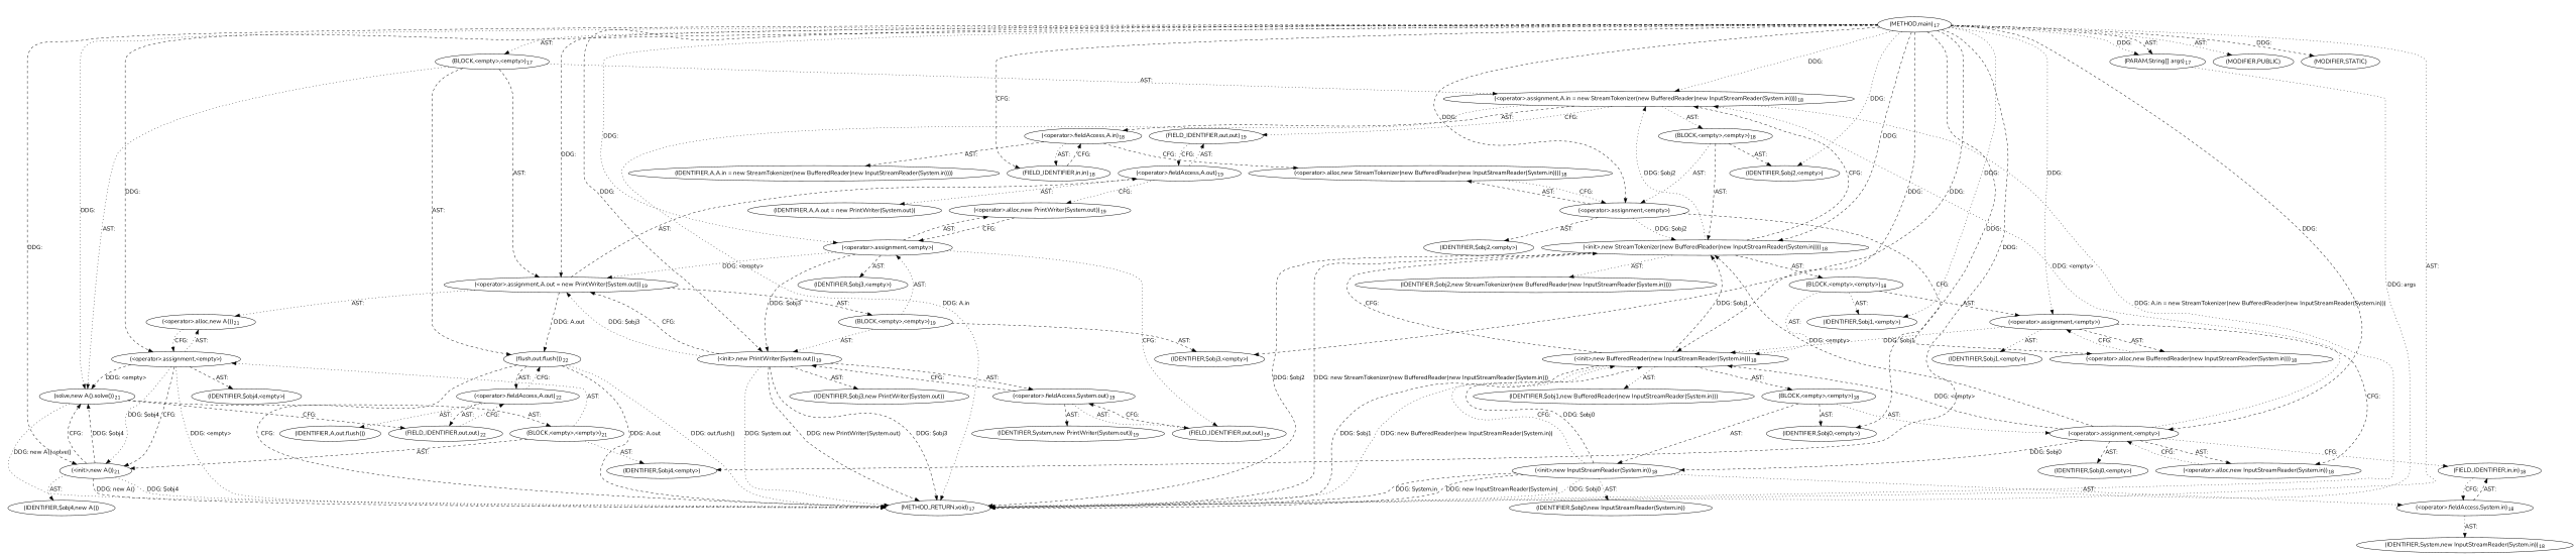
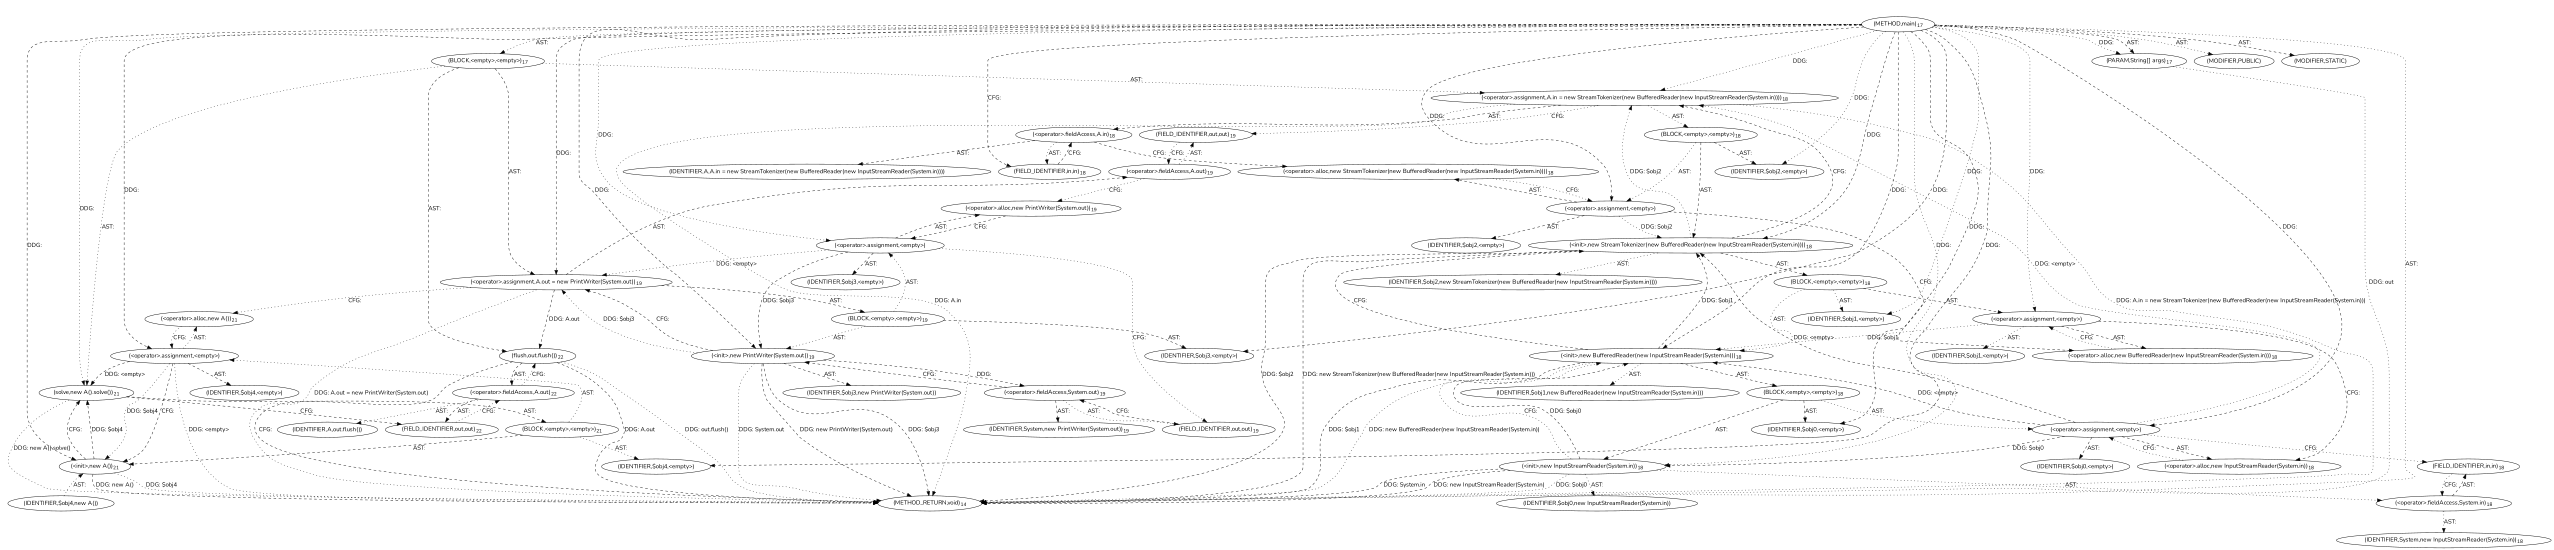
  digraph {
    fontname=Nunito
    node [fontname=Nunito]
    edge [fontname=Nunito style=dashed]
    n1 [label=<(METHOD,main)<SUB>17</SUB>>]
    n2 [label=<(PARAM,String[] args)<SUB>17</SUB>>]
    n3 [label=<(BLOCK,&lt;empty&gt;,&lt;empty&gt;)<SUB>17</SUB>>]
    n4 [label=<(&lt;operator&gt;.assignment,A.in = new StreamTokenizer(new BufferedReader(new InputStreamReader(System.in))))<SUB>18</SUB>>]
    n5 [label=<(FIELD_IDENTIFIER,in,in)<SUB>18</SUB>>]
    n6 [label=<(&lt;operator&gt;.assignment,&lt;empty&gt;)>]
    n7 [label=<(&lt;init&gt;,new StreamTokenizer(new BufferedReader(new InputStreamReader(System.in))))<SUB>18</SUB>>]
    n8 [label=<(&lt;operator&gt;.assignment,&lt;empty&gt;)>]
    n9 [label=<(&lt;init&gt;,new BufferedReader(new InputStreamReader(System.in)))<SUB>18</SUB>>]
    n10 [label=<(&lt;operator&gt;.assignment,&lt;empty&gt;)>]
    n11 [label=<(&lt;init&gt;,new InputStreamReader(System.in))<SUB>18</SUB>>]
    n12 [label=<(IDENTIFIER,$obj0,&lt;empty&gt;)>]
    n13 [label=<(IDENTIFIER,$obj1,&lt;empty&gt;)>]
    n14 [label=<(IDENTIFIER,$obj2,&lt;empty&gt;)>]
    n15 [label=<(&lt;operator&gt;.assignment,A.out = new PrintWriter(System.out))<SUB>19</SUB>>]
    n16 [label=<(&lt;operator&gt;.assignment,&lt;empty&gt;)>]
    n17 [label=<(&lt;init&gt;,new PrintWriter(System.out))<SUB>19</SUB>>]
    n18 [label=<(IDENTIFIER,$obj3,&lt;empty&gt;)>]
    n19 [label=<(solve,new A().solve())<SUB>21</SUB>>]
    n20 [label=<(&lt;operator&gt;.assignment,&lt;empty&gt;)>]
    n21 [label=<(&lt;init&gt;,new A())<SUB>21</SUB>>]
    n22 [label=<(IDENTIFIER,$obj4,&lt;empty&gt;)>]
    n23 [label=<(MODIFIER,PUBLIC)>]
    n24 [label=<(MODIFIER,STATIC)>]
-   n25 [label=<(METHOD_RETURN,void)<SUB>17</SUB>>]
+   n25 [label=<(METHOD_RETURN,void)<SUB>14</SUB>>]
    n26 [label=<(flush,out.flush())<SUB>22</SUB>>]
    n27 [label=<(&lt;operator&gt;.fieldAccess,A.in)<SUB>18</SUB>>]
    n28 [label=<(BLOCK,&lt;empty&gt;,&lt;empty&gt;)<SUB>18</SUB>>]
    n29 [label=<(FIELD_IDENTIFIER,out,out)<SUB>19</SUB>>]
    n30 [label=<(&lt;operator&gt;.alloc,new StreamTokenizer(new BufferedReader(new InputStreamReader(System.in))))<SUB>18</SUB>>]
    n31 [label=<(IDENTIFIER,$obj2,&lt;empty&gt;)>]
    n32 [label=<(&lt;operator&gt;.alloc,new BufferedReader(new InputStreamReader(System.in)))<SUB>18</SUB>>]
    n33 [label=<(IDENTIFIER,$obj2,new StreamTokenizer(new BufferedReader(new InputStreamReader(System.in))))>]
    n34 [label=<(BLOCK,&lt;empty&gt;,&lt;empty&gt;)<SUB>18</SUB>>]
    n35 [label=<(IDENTIFIER,$obj1,&lt;empty&gt;)>]
    n36 [label=<(&lt;operator&gt;.alloc,new InputStreamReader(System.in))<SUB>18</SUB>>]
    n37 [label=<(IDENTIFIER,$obj1,new BufferedReader(new InputStreamReader(System.in)))>]
    n38 [label=<(BLOCK,&lt;empty&gt;,&lt;empty&gt;)<SUB>18</SUB>>]
    n39 [label=<(IDENTIFIER,$obj0,&lt;empty&gt;)>]
    n40 [label=<(FIELD_IDENTIFIER,in,in)<SUB>18</SUB>>]
    n41 [label=<(IDENTIFIER,$obj0,new InputStreamReader(System.in))>]
    n42 [label=<(&lt;operator&gt;.fieldAccess,System.in)<SUB>18</SUB>>]
    n43 [label=<(&lt;operator&gt;.fieldAccess,A.out)<SUB>19</SUB>>]
    n44 [label=<(BLOCK,&lt;empty&gt;,&lt;empty&gt;)<SUB>19</SUB>>]
    n45 [label=<(&lt;operator&gt;.alloc,new A())<SUB>21</SUB>>]
    n46 [label=<(&lt;operator&gt;.alloc,new PrintWriter(System.out))<SUB>19</SUB>>]
    n47 [label=<(IDENTIFIER,$obj3,&lt;empty&gt;)>]
    n48 [label=<(FIELD_IDENTIFIER,out,out)<SUB>19</SUB>>]
    n49 [label=<(IDENTIFIER,$obj3,new PrintWriter(System.out))>]
    n50 [label=<(&lt;operator&gt;.fieldAccess,System.out)<SUB>19</SUB>>]
    n51 [label=<(BLOCK,&lt;empty&gt;,&lt;empty&gt;)<SUB>21</SUB>>]
    n52 [label=<(FIELD_IDENTIFIER,out,out)<SUB>22</SUB>>]
    n53 [label=<(IDENTIFIER,$obj4,&lt;empty&gt;)>]
    n54 [label=<(IDENTIFIER,$obj4,new A())>]
    n55 [label=<(&lt;operator&gt;.fieldAccess,A.out)<SUB>22</SUB>>]
    n56 [label=<(IDENTIFIER,A,A.in = new StreamTokenizer(new BufferedReader(new InputStreamReader(System.in))))>]
    n57 [label=<(IDENTIFIER,System,new InputStreamReader(System.in))<SUB>18</SUB>>]
-   n58 [label=<(IDENTIFIER,A,A.out = new PrintWriter(System.out))>]
    n59 [label=<(IDENTIFIER,System,new PrintWriter(System.out))<SUB>19</SUB>>]
    n60 [label=<(IDENTIFIER,A,out.flush())>]
    n1 -> n2 [label="AST: "]
    n1 -> n2 [label="DDG: " style=dotted]
    n1 -> n3 [label="AST: " style=dotted]
    n1 -> n4 [label="DDG: " style=dotted]
    n1 -> n5 [label="CFG: "]
    n1 -> n6 [label="DDG: "]
    n1 -> n7 [label="DDG: "]
    n1 -> n8 [label="DDG: " style=dotted]
    n1 -> n9 [label="DDG: "]
    n1 -> n10 [label="DDG: "]
+   n1 -> n11 [label="DDG: " style=dotted]
    n1 -> n12 [label="DDG: "]
    n1 -> n13 [label="DDG: " style=dotted]
    n1 -> n14 [label="DDG: " style=dotted]
    n1 -> n15 [label="DDG: "]
    n1 -> n16 [label="DDG: " style=dotted]
    n1 -> n17 [label="DDG: "]
    n1 -> n18 [label="DDG: "]
    n1 -> n19 [label="DDG: " style=dotted]
    n1 -> n20 [label="DDG: "]
    n1 -> n21 [label="DDG: "]
    n1 -> n22 [label="DDG: "]
    n1 -> n23 [label="AST: " style=dotted]
-   n1 -> n24 [label="DDG: "]
+   n1 -> n24 [label="AST: "]
    n1 -> n25 [label="AST: " style=dotted]
-   n2 -> n25 [label="DDG: args" style=dotted]
+   n2 -> n25 [label="DDG: out" style=dotted]
    n3 -> n4 [label="AST: " style=dotted]
    n3 -> n15 [label="AST: "]
    n3 -> n19 [label="AST: " style=dotted]
    n3 -> n26 [label="AST: "]
    n4 -> n25 [label="DDG: A.in" style=dotted]
    n4 -> n25 [label="DDG: A.in = new StreamTokenizer(new BufferedReader(new InputStreamReader(System.in)))" style=dotted]
    n4 -> n27 [label="AST: "]
    n4 -> n28 [label="AST: " style=dotted]
    n4 -> n29 [label="CFG: " style=dotted]
    n5 -> n27 [label="CFG: "]
    n6 -> n7 [label="DDG: $obj2" style=dotted]
    n6 -> n30 [label="AST: "]
    n6 -> n31 [label="AST: "]
    n6 -> n32 [label="CFG: "]
    n7 -> n4 [label="CFG: "]
    n7 -> n4 [label="DDG: $obj2" style=dotted]
    n7 -> n25 [label="DDG: $obj2"]
    n7 -> n25 [label="DDG: new StreamTokenizer(new BufferedReader(new InputStreamReader(System.in)))"]
    n7 -> n33 [label="AST: " style=dotted]
    n7 -> n34 [label="AST: "]
    n8 -> n9 [label="DDG: $obj1" style=dotted]
    n8 -> n32 [label="AST: "]
    n8 -> n35 [label="AST: " style=dotted]
    n8 -> n36 [label="CFG: "]
    n9 -> n7 [label="CFG: "]
    n9 -> n7 [label="DDG: $obj1"]
    n9 -> n25 [label="DDG: $obj1"]
    n9 -> n25 [label="DDG: new BufferedReader(new InputStreamReader(System.in))" style=dotted]
    n9 -> n37 [label="AST: " style=dotted]
    n9 -> n38 [label="AST: "]
    n10 -> n4 [label="DDG: &lt;empty&gt;" style=dotted]
    n10 -> n7 [label="DDG: &lt;empty&gt;"]
    n10 -> n9 [label="DDG: &lt;empty&gt;"]
    n10 -> n11 [label="DDG: $obj0"]
    n10 -> n36 [label="AST: "]
    n10 -> n39 [label="AST: "]
    n10 -> n40 [label="CFG: " style=dotted]
    n11 -> n9 [label="CFG: " style=dotted]
    n11 -> n9 [label="DDG: $obj0"]
    n11 -> n25 [label="DDG: $obj0" style=dotted]
    n11 -> n25 [label="DDG: System.in"]
    n11 -> n25 [label="DDG: new InputStreamReader(System.in)"]
    n11 -> n41 [label="AST: " style=dotted]
    n11 -> n42 [label="AST: " style=dotted]
+   n15 -> n25 [label="DDG: A.out = new PrintWriter(System.out)" style=dotted]
    n15 -> n26 [label="DDG: A.out"]
    n15 -> n43 [label="AST: "]
    n15 -> n44 [label="AST: "]
-   n15 -> n45 [label="AST: " style=dotted]
+   n15 -> n45 [label="CFG: " style=dotted]
    n16 -> n15 [label="DDG: &lt;empty&gt;" style=dotted]
    n16 -> n17 [label="DDG: $obj3"]
    n16 -> n46 [label="AST: "]
    n16 -> n47 [label="AST: "]
    n16 -> n48 [label="CFG: " style=dotted]
    n17 -> n15 [label="CFG: "]
    n17 -> n15 [label="DDG: $obj3" style=dotted]
    n17 -> n25 [label="DDG: $obj3"]
    n17 -> n25 [label="DDG: System.out" style=dotted]
    n17 -> n25 [label="DDG: new PrintWriter(System.out)"]
    n17 -> n49 [label="AST: "]
-   n17 -> n50 [label="AST: "]
+   n17 -> n50 [label="DDG: "]
    n19 -> n25 [label="DDG: new A().solve()" style=dotted]
    n19 -> n51 [label="AST: "]
    n19 -> n52 [label="CFG: "]
    n20 -> n19 [label="DDG: &lt;empty&gt;"]
    n20 -> n21 [label="CFG: "]
    n20 -> n21 [label="DDG: $obj4" style=dotted]
    n20 -> n25 [label="DDG: &lt;empty&gt;" style=dotted]
    n20 -> n45 [label="AST: " style=dotted]
    n20 -> n53 [label="AST: "]
    n21 -> n19 [label="CFG: "]
    n21 -> n19 [label="DDG: $obj4"]
    n21 -> n25 [label="DDG: $obj4" style=dotted]
    n21 -> n25 [label="DDG: new A()"]
-   n21 -> n54 [label="AST: " style=dotted]
+   n54 -> n21 [label="AST: " style=dotted]
    n26 -> n25 [label="CFG: "]
    n26 -> n25 [label="DDG: A.out"]
    n26 -> n25 [label="DDG: out.flush()" style=dotted]
    n26 -> n55 [label="AST: "]
    n27 -> n5 [label="AST: " style=dotted]
    n27 -> n30 [label="CFG: "]
    n27 -> n56 [label="AST: "]
    n28 -> n6 [label="AST: " style=dotted]
    n28 -> n7 [label="AST: "]
    n28 -> n14 [label="AST: "]
    n29 -> n43 [label="CFG: " style=dotted]
    n30 -> n6 [label="CFG: " style=dotted]
    n32 -> n8 [label="CFG: " style=dotted]
    n34 -> n8 [label="AST: "]
    n34 -> n9 [label="AST: " style=dotted]
    n34 -> n13 [label="AST: " style=dotted]
    n36 -> n10 [label="CFG: " style=dotted]
    n38 -> n10 [label="AST: " style=dotted]
    n38 -> n11 [label="AST: "]
    n38 -> n12 [label="AST: "]
    n40 -> n42 [label="CFG: " style=dotted]
    n42 -> n40 [label="AST: "]
    n42 -> n57 [label="AST: " style=dotted]
    n43 -> n29 [label="AST: " style=dotted]
    n43 -> n46 [label="CFG: " style=dotted]
-   n43 -> n58 [label="AST: " style=dotted]
    n44 -> n16 [label="AST: " style=dotted]
    n44 -> n17 [label="AST: " style=dotted]
    n44 -> n18 [label="AST: "]
    n45 -> n20 [label="CFG: " style=dotted]
    n46 -> n16 [label="CFG: "]
    n48 -> n50 [label="CFG: "]
    n50 -> n17 [label="CFG: "]
    n50 -> n48 [label="AST: " style=dotted]
    n50 -> n59 [label="AST: "]
    n51 -> n20 [label="AST: " style=dotted]
    n51 -> n21 [label="AST: "]
    n51 -> n22 [label="AST: " style=dotted]
    n52 -> n55 [label="CFG: " style=dotted]
    n55 -> n26 [label="CFG: " style=dotted]
    n55 -> n52 [label="AST: "]
    n55 -> n60 [label="AST: " style=dotted]
  }
